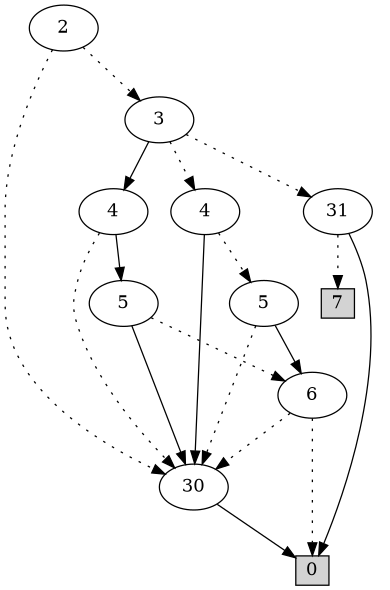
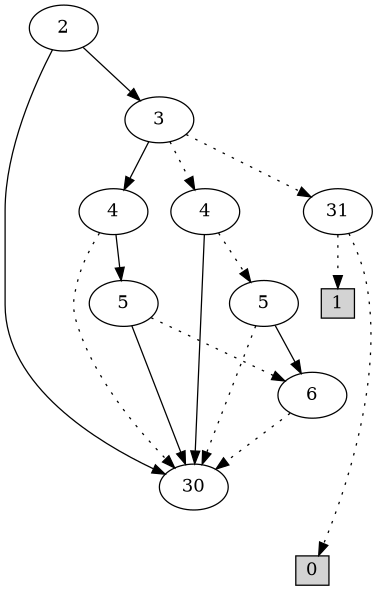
  digraph {
    edge [style=dotted]
    n1 [height=0.3 label=0 shape=box style=filled width=0.3]
-   n2 [height=0.3 label=7 shape=box style=filled width=0.3]
+   n2 [height=0.3 label=1 shape=box style=filled width=0.3]
    n3 [label=2]
    n4 [label=3]
    n5 [label=30]
    n6 [label=4]
    n7 [label=4]
    n8 [label=31]
    n9 [label=5]
    n10 [label=5]
    n11 [label=6]
-   n3 -> n4
-   n3 -> n5
+   n3 -> n4 [style=filled]
+   n3 -> n5 [style=filled]
    n4 -> n6
    n4 -> n7 [style=filled]
    n4 -> n8
-   n5 -> n1 [style=filled]
    n6 -> n5 [style=filled]
    n6 -> n9
    n7 -> n5
    n7 -> n10 [style=filled]
-   n8 -> n1 [style=filled]
+   n8 -> n1
    n8 -> n2
    n9 -> n5
    n9 -> n11 [style=filled]
    n10 -> n5 [style=filled]
    n10 -> n11
-   n11 -> n1
    n11 -> n5
  }
